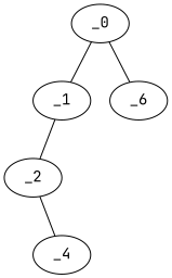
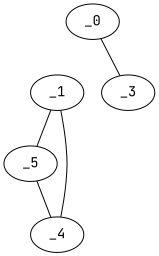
  graph {
    fontname="JetBrains Mono"
    node [fontname="JetBrains Mono"]
    edge [fontname="JetBrains Mono"]
    _0 [x=0.736518 y=0.510089]
    _1 [x=1.78788 y=2.28724]
-   _3 [x=1.14806 y=1.30782 label=_6]
-   _2 [x=2.73825 y=0.651836]
+   _3 [x=1.14806 y=1.30782]
+   _2 [x=2.73825 y=0.651836 label=_5]
    _4 [x=2.1316 y=1.48233]
-   _0 -- _1
+   _4 -- _1
    _0 -- _3
    _1 -- _2
    _2 -- _4
  }
